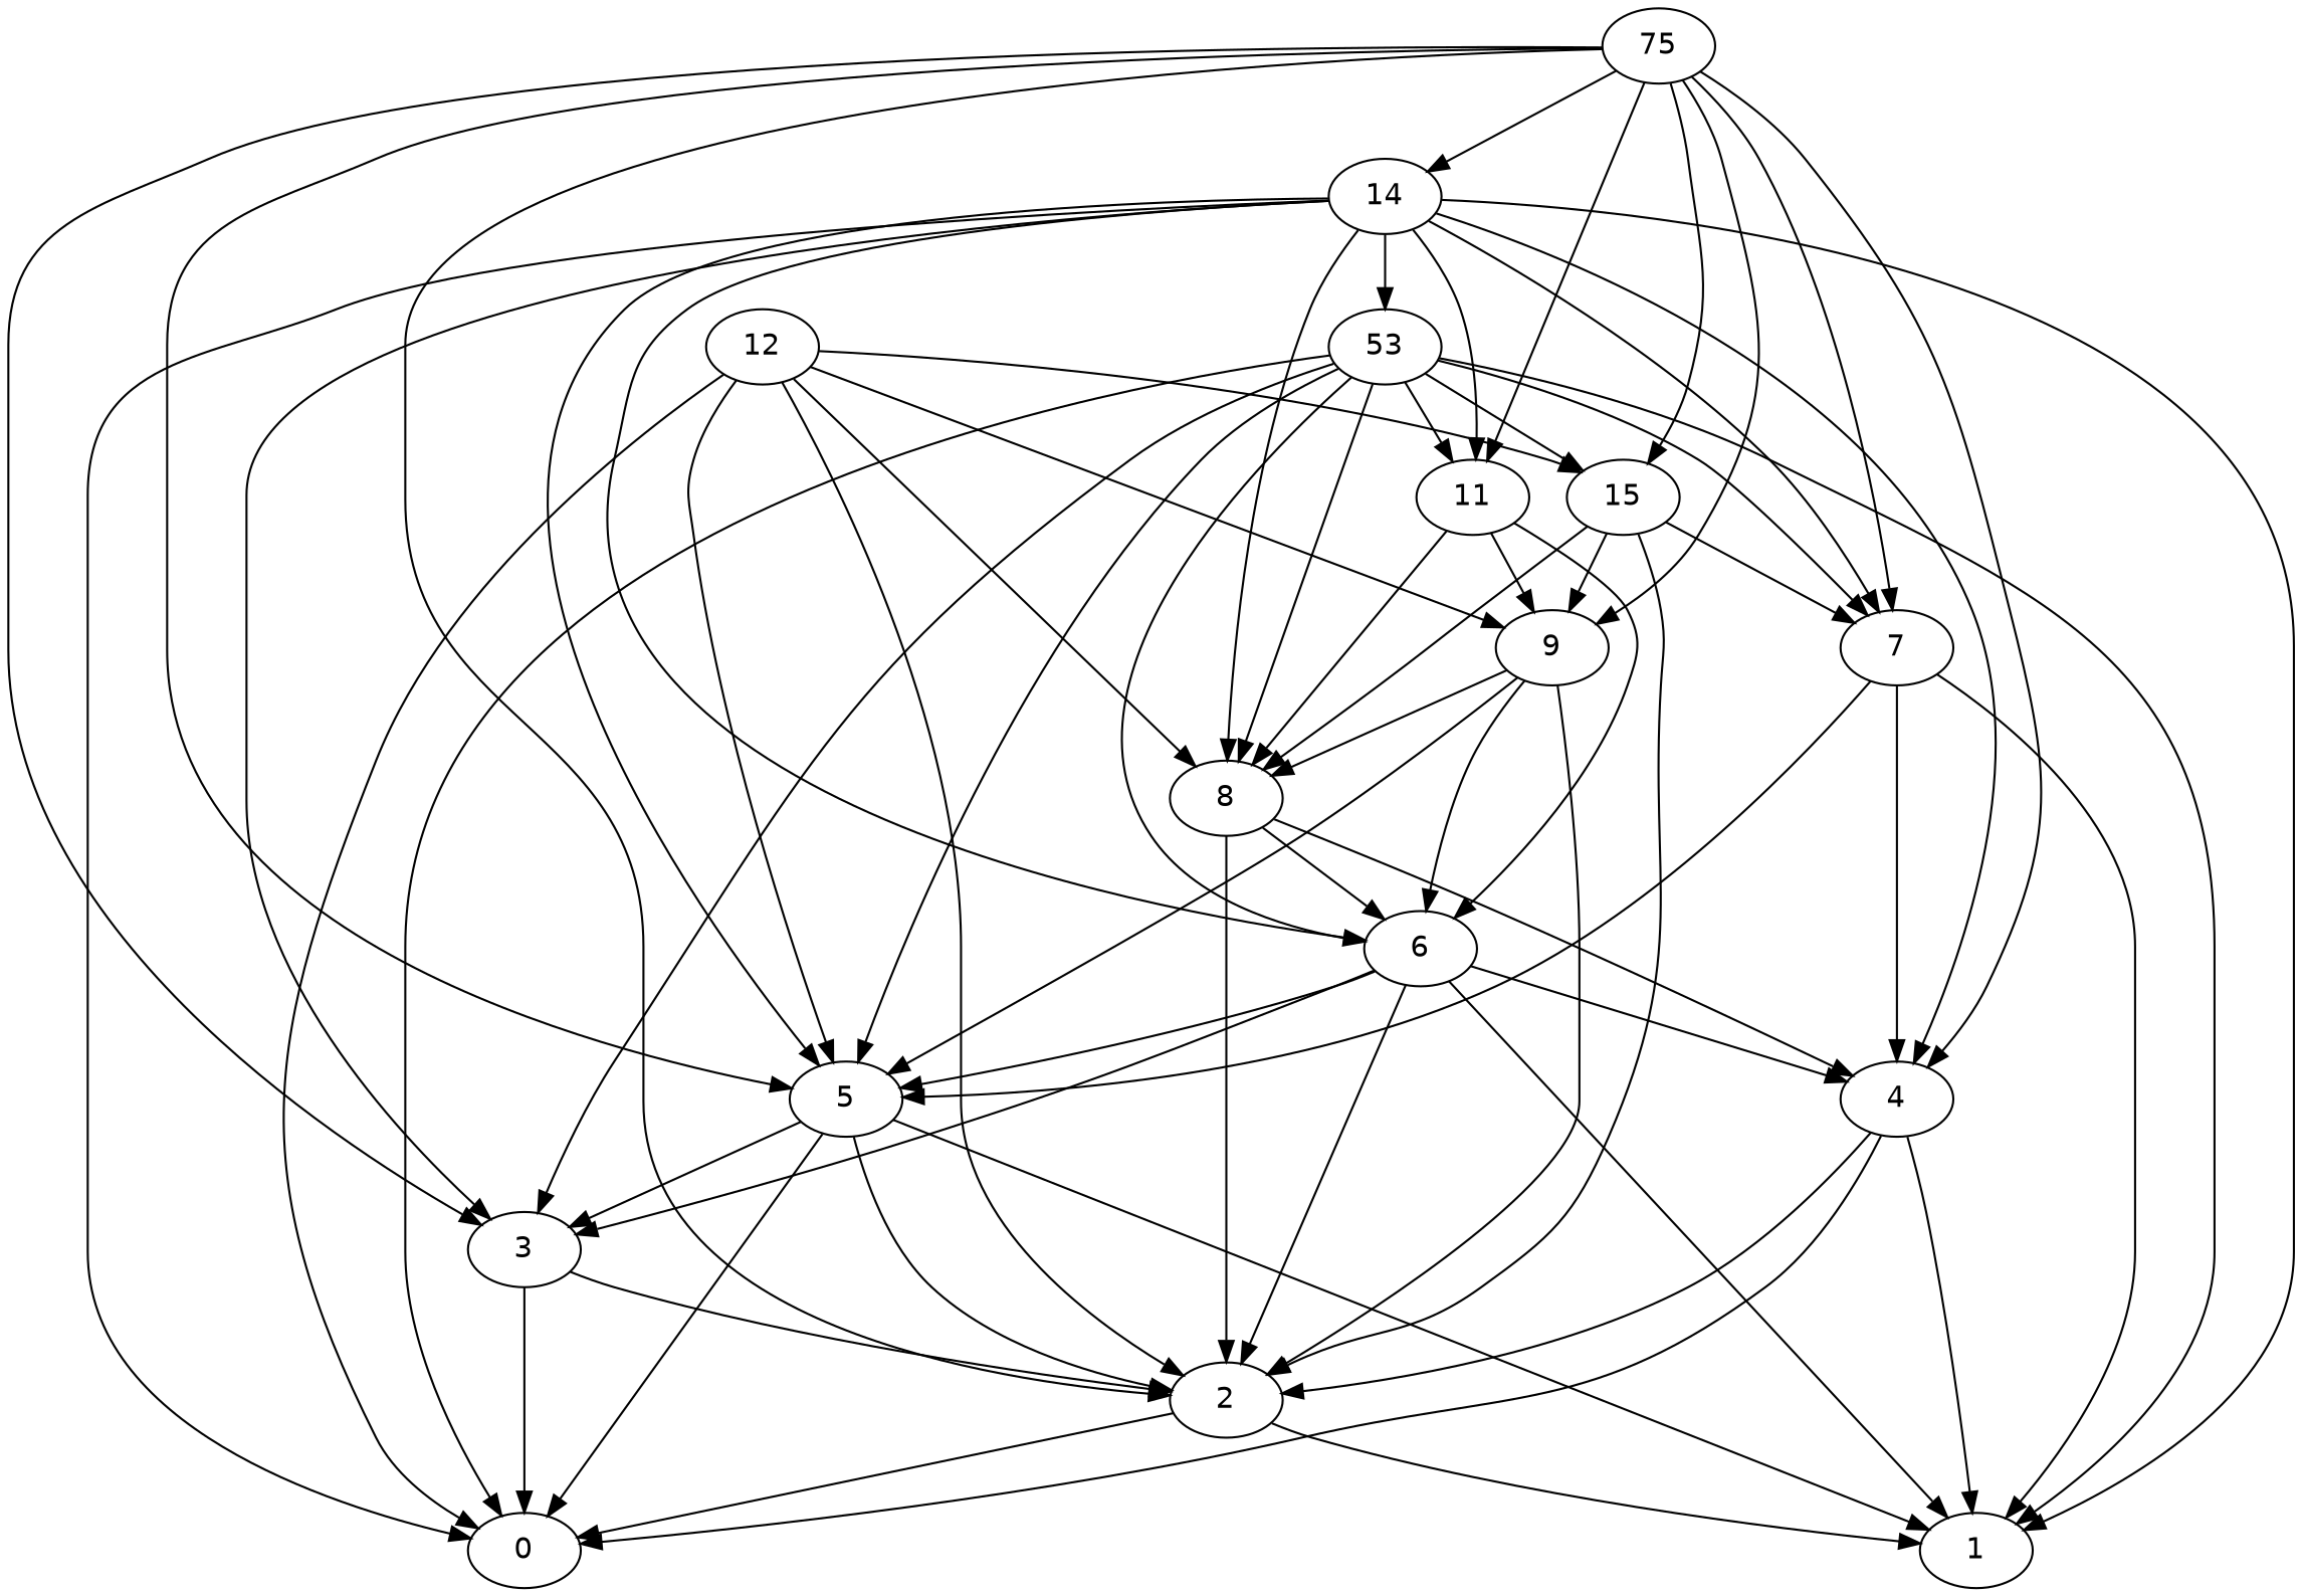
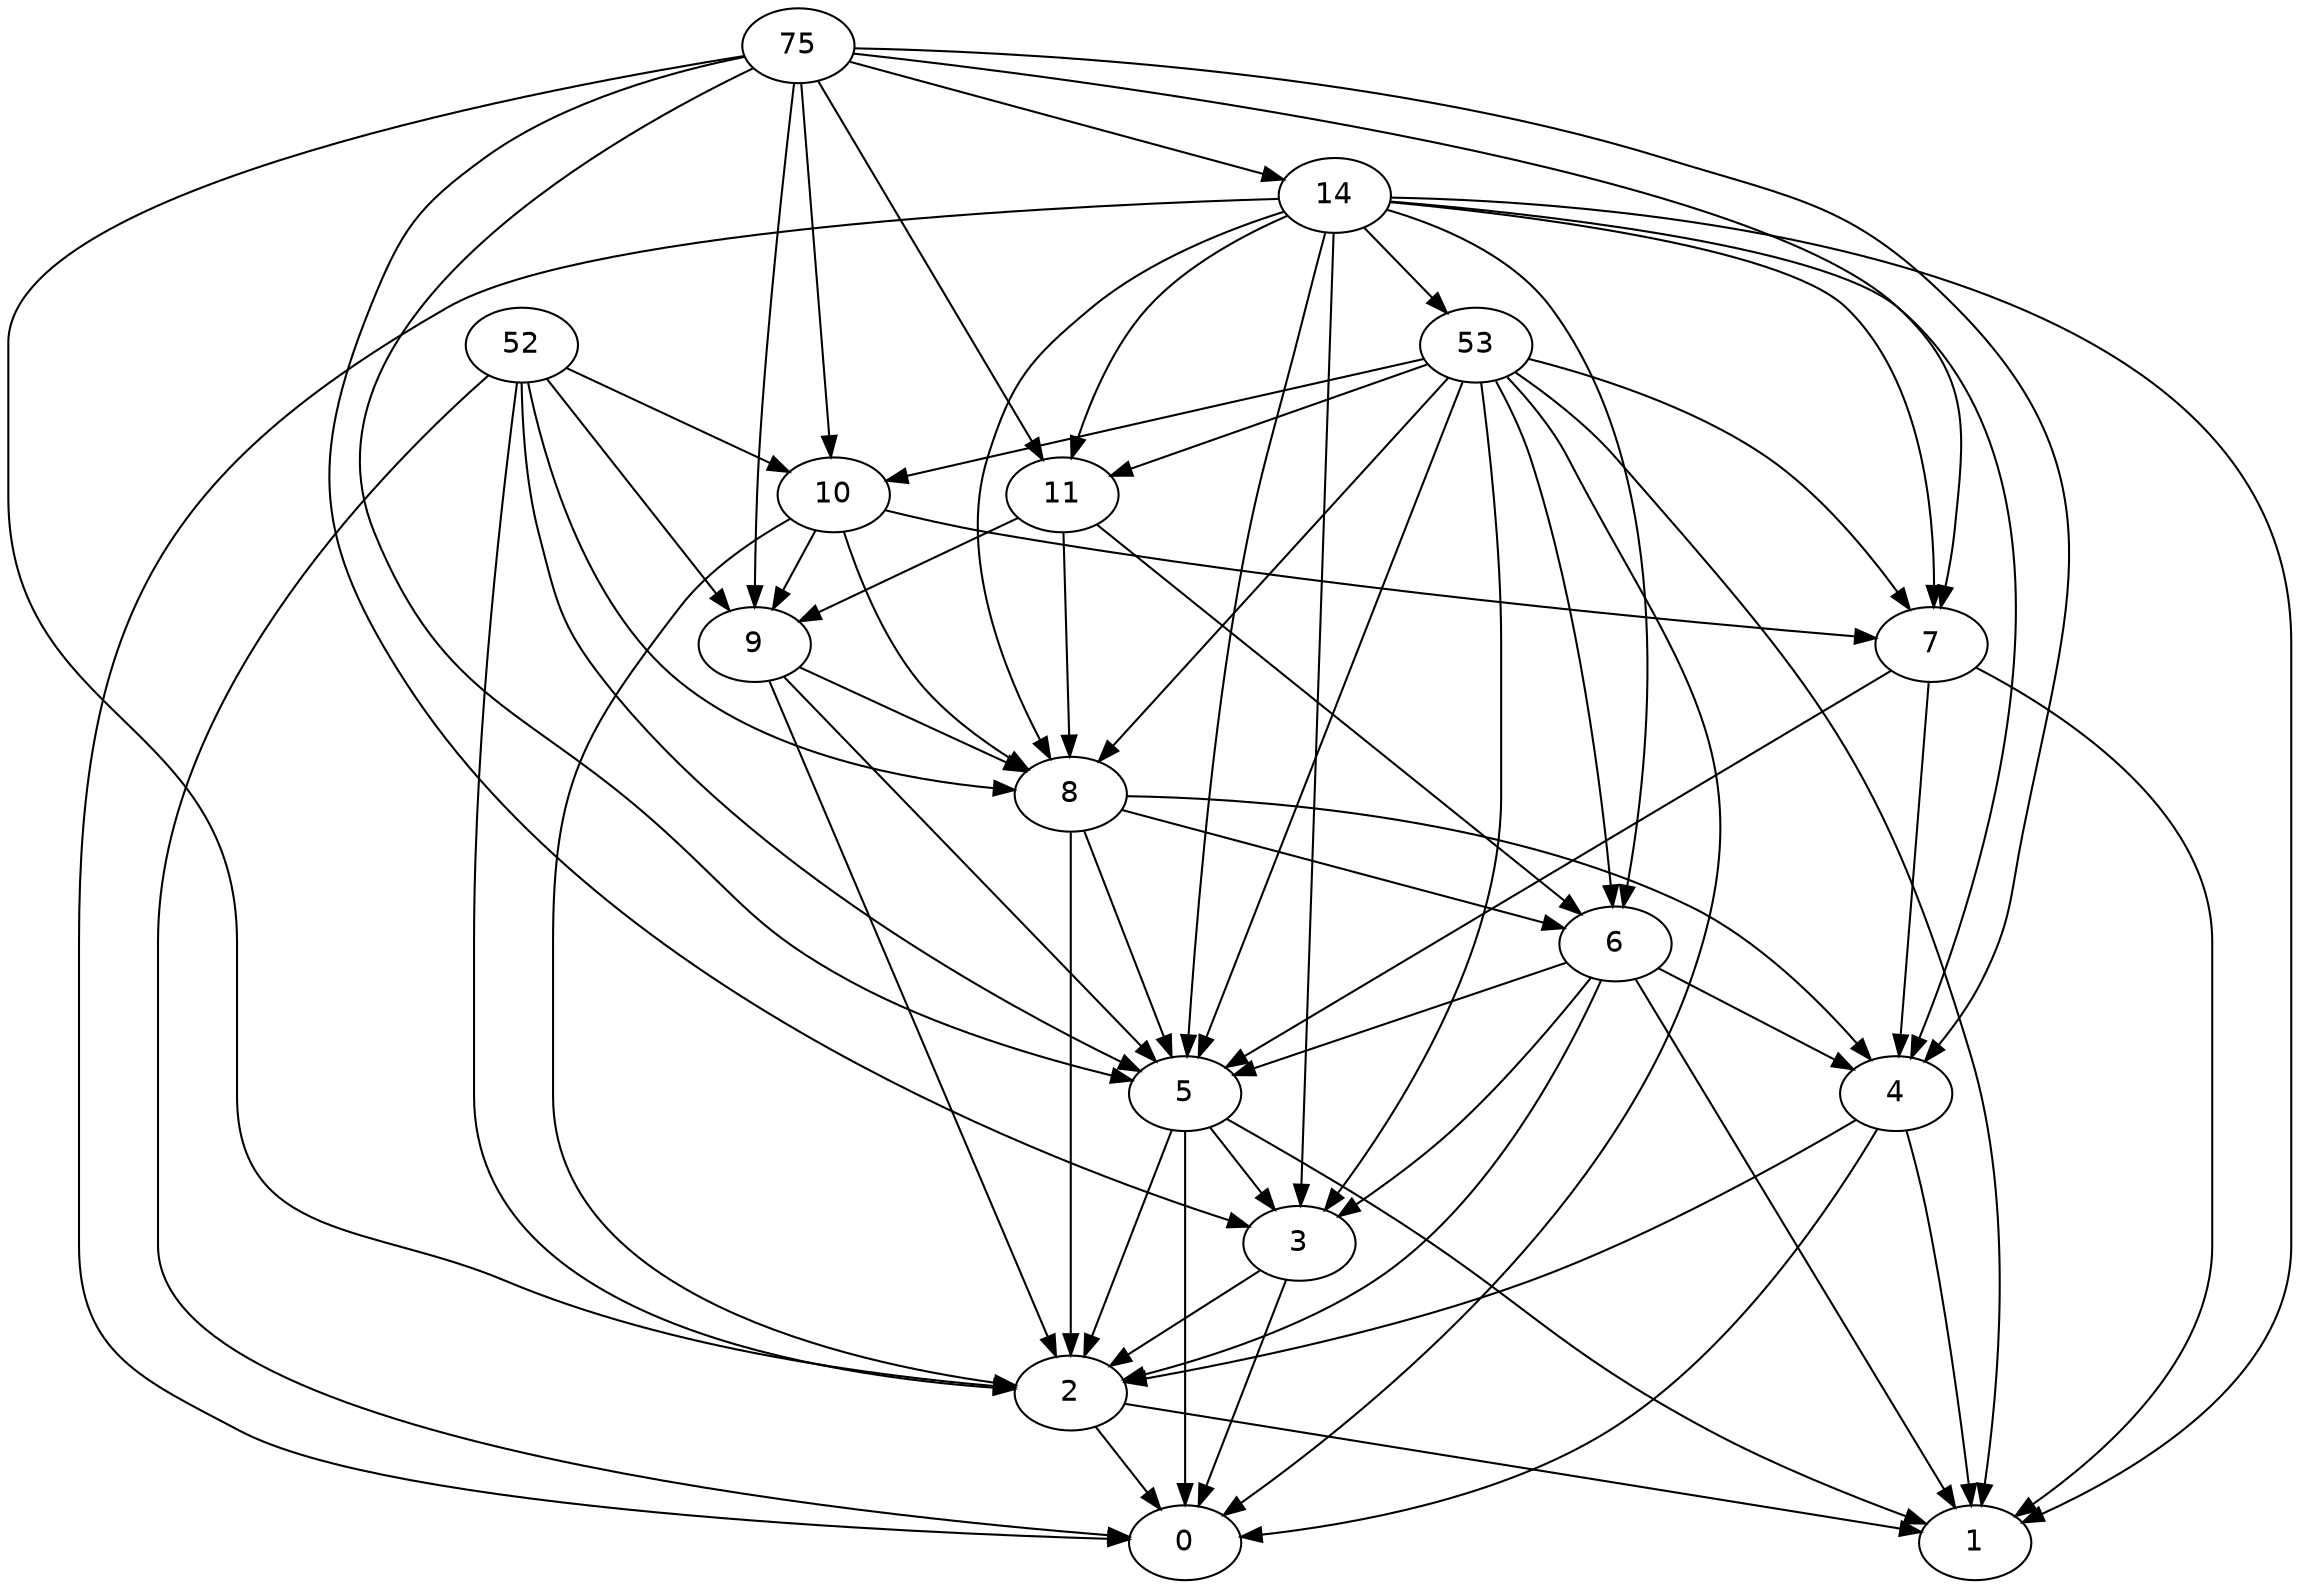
  digraph {
    "Duplicate states"=0
    GraphType=Random
    "Max states in OPEN"=0
    Modes="120000ms; topo-ordered tasks, ; Pruning: task equivalence, fixed order ready list, ; F-value: ; Optimisation: best schedule length (SL) optimisation on equal, "
    NumberOfTasks=16
    "Pruned using list schedule length"=119
    "States removed from OPEN"=0
    TargetSystem="Homogeneous-6"
    "Time to schedule (ms)"=90
    "Total idle time"=595
    "Total schedule length"=280
    "Total sequential time"=394
    "Total states created"=203
    fontname="DejaVu Sans"
    node [Processor=2 "Start time"=0 Weight=30 fontname="DejaVu Sans"]
    edge [Weight=3 fontname="DejaVu Sans"]
    n1 ["Finish time"=30 Processor=0 label=75]
    14 ["Finish time"=43 Processor=0 "Start time"=30 Weight=13]
-   10 ["Finish time"=99 "Start time"=82 Weight=17 label=15]
+   10 ["Finish time"=99 "Start time"=82 Weight=17]
    11 ["Finish time"=94 Processor=0 "Start time"=77 Weight=17]
    9 ["Finish time"=107 "Start time"=99 Weight=8]
    7 ["Finish time"=134 Processor=3 "Start time"=104]
    5 ["Finish time"=170 "Start time"=162 Weight=8]
    3 ["Finish time"=208 "Start time"=170 Weight=38]
    4 ["Finish time"=194 Processor=4 "Start time"=164]
    2 ["Finish time"=238 "Start time"=208]
    n11 ["Finish time"=77 Processor=0 "Start time"=43 Weight=34 label=53]
    8 ["Finish time"=128 "Start time"=107 Weight=21]
    6 ["Finish time"=162 "Start time"=128 Weight=34]
    1 ["Finish time"=280 "Start time"=238 Weight=42]
    0 ["Finish time"=266 Processor=5 "Start time"=245 Weight=21]
-   12 ["Finish time"=21 Processor=1 Weight=21]
+   12 ["Finish time"=21 Processor=1 Weight=21 label=52]
    n1 -> 14
    n1 -> 10 [Weight=8]
    n1 -> 11 [Weight=9]
    n1 -> 9 [Weight=6]
    n1 -> 7 [Weight=9]
    n1 -> 5 [Weight=7]
    n1 -> 3 [Weight=10]
    n1 -> 4 [Weight=5]
    n1 -> 2 [Weight=8]
    14 -> 11 [Weight=4]
    14 -> 7 [Weight=6]
    14 -> 5 [Weight=5]
    14 -> 3
    14 -> 4
    14 -> n11 [Weight=2]
    14 -> 8 [Weight=6]
    14 -> 6 [Weight=2]
    14 -> 1 [Weight=4]
    14 -> 0 [Weight=8]
    10 -> 9 [Weight=10]
    10 -> 7 [Weight=5]
    10 -> 2 [Weight=10]
    10 -> 8 [Weight=2]
    11 -> 9 [Weight=5]
    11 -> 8 [Weight=6]
    11 -> 6 [Weight=8]
    9 -> 5
    9 -> 2 [Weight=9]
    9 -> 8
-   9 -> 6 [Weight=2]
    7 -> 5 [Weight=4]
    7 -> 4 [Weight=6]
    7 -> 1 [Weight=6]
    5 -> 3 [Weight=7]
    5 -> 2 [Weight=5]
    5 -> 1 [Weight=9]
    5 -> 0 [Weight=10]
    3 -> 2 [Weight=4]
    3 -> 0 [Weight=10]
    4 -> 2 [Weight=9]
    4 -> 1 [Weight=4]
    4 -> 0 [Weight=8]
    2 -> 1 [Weight=4]
    2 -> 0 [Weight=7]
    n11 -> 10 [Weight=5]
    n11 -> 11 [Weight=2]
    n11 -> 7 [Weight=7]
    n11 -> 5
    n11 -> 3 [Weight=7]
    n11 -> 8
    n11 -> 6 [Weight=2]
    n11 -> 1 [Weight=9]
    n11 -> 0 [Weight=6]
+   8 -> 5 [Weight=2]
    8 -> 4 [Weight=8]
    8 -> 2 [Weight=8]
    8 -> 6 [Weight=7]
    6 -> 5
    6 -> 3 [Weight=5]
    6 -> 4 [Weight=2]
    6 -> 2
    6 -> 1 [Weight=4]
    12 -> 10 [Weight=7]
    12 -> 9 [Weight=7]
    12 -> 5 [Weight=6]
    12 -> 2 [Weight=7]
    12 -> 8 [Weight=6]
    12 -> 0 [Weight=5]
  }
